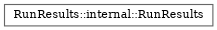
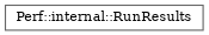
  digraph {
    rankdir=LR
    fontname="DejaVu Serif"
-   n1 [color=grey40 fillcolor=white fontname="DejaVu Serif" fontsize=10 height=0.2 label="RunResults::internal::RunResults" shape=box style=filled width=0.4]
+   n1 [color=grey40 fillcolor=white fontname="DejaVu Serif" fontsize=10 height=0.2 label="Perf::internal::RunResults" shape=box style=filled width=0.4]
  }
